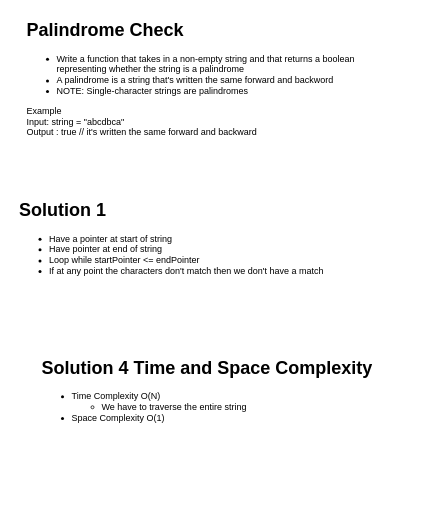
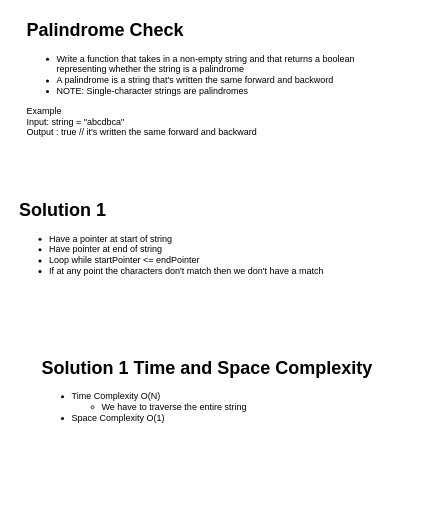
  <mxCell id="0" />
  <mxCell id="1" parent="0" />
  <mxCell id="2" value="&lt;h1&gt;Palindrome Check&lt;/h1&gt;&lt;p&gt;&lt;/p&gt;&lt;ul&gt;&lt;li&gt;Write a function that takes in a non-empty string and that returns a boolean representing whether the string is a palindrome&lt;/li&gt;&lt;li&gt;A palindrome is a string that's written the same forward and backword&lt;/li&gt;&lt;li&gt;NOTE: Single-character strings are palindromes&lt;/li&gt;&lt;/ul&gt;&lt;div&gt;Example&lt;/div&gt;&lt;div&gt;Input: string = &quot;abcdbca&quot;&lt;/div&gt;&lt;div&gt;Output : true // it's written the same forward and backward&lt;/div&gt;&lt;p&gt;&lt;/p&gt;" style="text;html=1;strokeColor=none;fillColor=none;spacing=5;spacingTop=-20;whiteSpace=wrap;overflow=hidden;rounded=0;" vertex="1" parent="1"><mxGeometry x="30" y="20" width="460" height="230" as="geometry" /></mxCell>
  <mxCell id="3" value="&lt;h1&gt;Solution 1&lt;/h1&gt;&lt;p&gt;&lt;/p&gt;&lt;ul&gt;&lt;li&gt;Have a pointer at start of string&lt;/li&gt;&lt;li&gt;Have pointer at end of string&lt;/li&gt;&lt;li&gt;Loop while startPointer &amp;lt;= endPointer&lt;/li&gt;&lt;li&gt;If at any point the characters don't match then we don't have a match&lt;/li&gt;&lt;/ul&gt;&lt;p&gt;&lt;/p&gt;" style="text;html=1;strokeColor=none;fillColor=none;spacing=5;spacingTop=-20;whiteSpace=wrap;overflow=hidden;rounded=0;" vertex="1" parent="1"><mxGeometry x="20" y="260" width="440" height="200" as="geometry" /></mxCell>
- <mxCell id="4" value="&lt;h1&gt;Solution 4 Time and Space Complexity&lt;/h1&gt;&lt;p&gt;&lt;/p&gt;&lt;ul&gt;&lt;li&gt;Time Complexity O(N)&lt;/li&gt;&lt;ul&gt;&lt;li&gt;We have to traverse the entire string&lt;/li&gt;&lt;/ul&gt;&lt;li&gt;Space Complexity O(1)&lt;/li&gt;&lt;/ul&gt;&lt;p&gt;&lt;/p&gt;" style="text;html=1;strokeColor=none;fillColor=none;spacing=5;spacingTop=-20;whiteSpace=wrap;overflow=hidden;rounded=0;" vertex="1" parent="1"><mxGeometry x="50" y="470" width="490" height="200" as="geometry" /></mxCell>
+ <mxCell id="4" value="&lt;h1&gt;Solution 1 Time and Space Complexity&lt;/h1&gt;&lt;p&gt;&lt;/p&gt;&lt;ul&gt;&lt;li&gt;Time Complexity O(N)&lt;/li&gt;&lt;ul&gt;&lt;li&gt;We have to traverse the entire string&lt;/li&gt;&lt;/ul&gt;&lt;li&gt;Space Complexity O(1)&lt;/li&gt;&lt;/ul&gt;&lt;p&gt;&lt;/p&gt;" style="text;html=1;strokeColor=none;fillColor=none;spacing=5;spacingTop=-20;whiteSpace=wrap;overflow=hidden;rounded=0;" vertex="1" parent="1"><mxGeometry x="50" y="470" width="490" height="200" as="geometry" /></mxCell>
